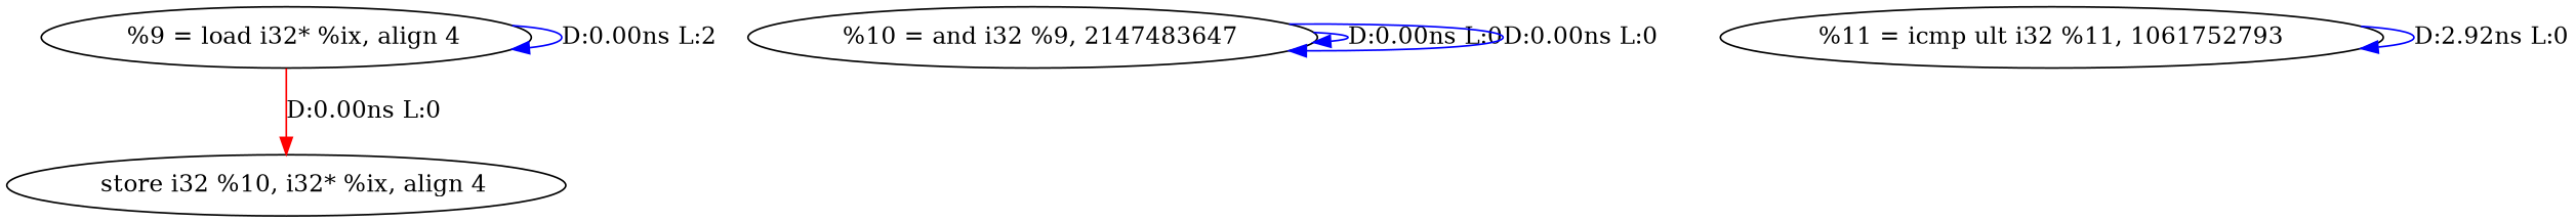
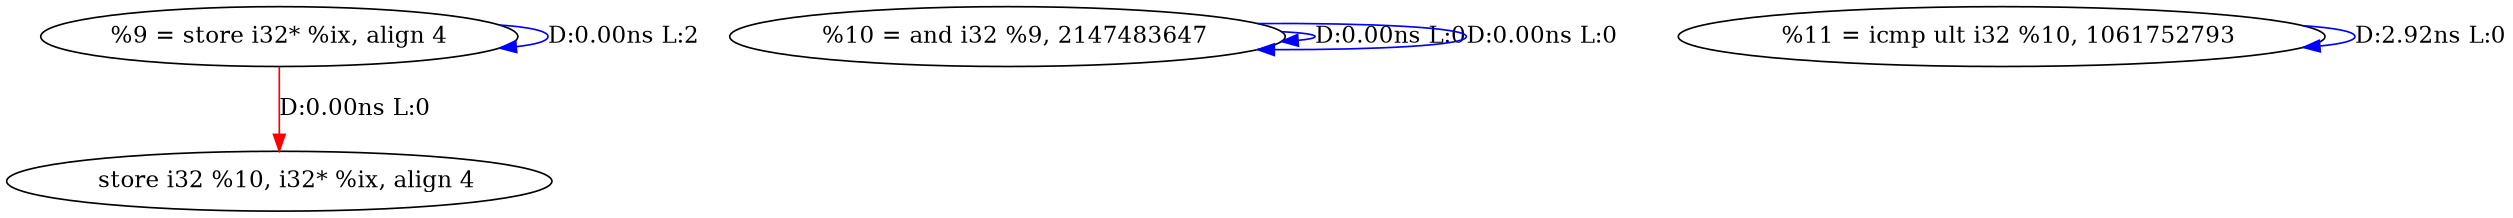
  digraph {
    edge [color=blue]
-   n1 [label="  %9 = load i32* %ix, align 4"]
+   n1 [label="%9 = store i32* %ix, align 4"]
    n2 [label="  store i32 %10, i32* %ix, align 4"]
    n3 [label="  %10 = and i32 %9, 2147483647"]
-   n4 [label="%11 = icmp ult i32 %11, 1061752793"]
+   n4 [label="  %11 = icmp ult i32 %10, 1061752793"]
    n1 -> n1 [label="D:0.00ns L:2"]
    n1 -> n2 [color=red label="D:0.00ns L:0"]
    n3 -> n3 [label="D:0.00ns L:0"]
    n3 -> n3 [label="D:0.00ns L:0"]
    n4 -> n4 [label="D:2.92ns L:0"]
  }
